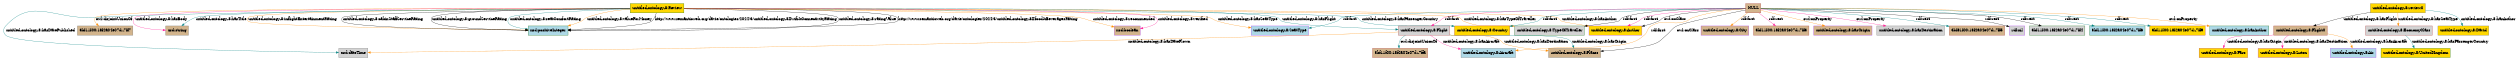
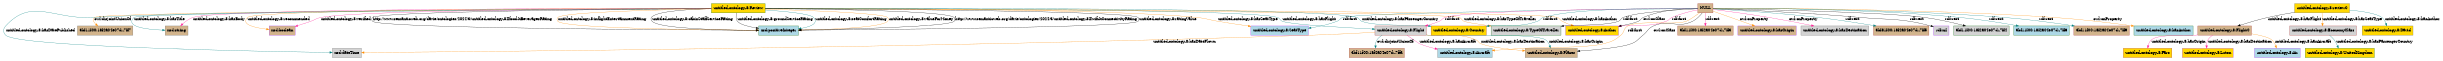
  digraph {
    rankdir=TB
    node [color=brown fillcolor=tan shape=rectangle style=filled]
    edge [color=darkorange]
    "untitled-ontology-8:Review" [color=darkgreen fillcolor=gold]
    "untitled-ontology-8:TypeOfTraveller" [color=darkgreen fillcolor=lightgrey]
    "untitled-ontology-8:Author" [color=purple fillcolor=gold]
    "untitled-ontology-8:SeatType" [color=purple fillcolor=lightblue]
    "untitled-ontology-8:Flight" [fillcolor=lightgrey]
    "untitled-ontology-8:Country" [fillcolor=gold]
    "3bf11f00:18f2a04e07d:-7ff7" [color=gray40]
    "xsd:string" [color=gray40]
    "xsd:positiveInteger" [color=darkgreen fillcolor=lightblue]
    "xsd:boolean" [color=purple]
    "xsd:dateTime" [color=gray40 fillcolor=lightgrey]
    "untitled-ontology-8:Aircraft" [color=gray40 fillcolor=lightblue]
    "untitled-ontology-8:Places" [color=gray40]
    "3bf11f00:18f2a04e07d:-7ffa"
    NULL
-   "untitled-ontology-8:City" [color=purple]
    "3bf11f00:18f2a04e07d:-7ff3"
    "untitled-ontology-8:hasOrigin" [color=purple]
    "untitled-ontology-8:hasDestination" [color=gray40 fillcolor=lightgrey]
    n20 [label="3bf81f00:18f2a04e07d:-7ff5"]
    "rdf:nil" [color=purple fillcolor=lightgrey]
    "3bf11f00:18f2a04e07d:-7ff4" [color=darkgreen fillcolor=lightgrey]
    "3bf11f00:18f2a04e07d:-7ff6" [color=darkgreen fillcolor=lightblue]
-   "3bf11f00:18f2a04e07d:-7ff9" [fillcolor=gold]
+   "3bf11f00:18f2a04e07d:-7ff9"
    "untitled-ontology-8:hasAuthor" [color=darkgreen fillcolor=lightblue]
    "untitled-ontology-8:Faro" [fillcolor=gold]
    "untitled-ontology-8:Flight0"
    "untitled-ontology-8:Luton" [color=purple fillcolor=gold]
    "untitled-ontology-8:Air" [color=purple fillcolor=lightblue]
    "untitled-ontology-8:review0" [color=gray40 fillcolor=gold]
    "untitled-ontology-8:EconomyClass" [fillcolor=lightgrey]
    "untitled-ontology-8:David" [color=gray40 fillcolor=gold]
    "untitled-ontology-8:UnitedKingdom" [color=darkgreen fillcolor=gold]
    "untitled-ontology-8:Review" -> "untitled-ontology-8:TypeOfTraveller" [label="untitled-ontology-8:hasTypeOfTraveller"]
    "untitled-ontology-8:Review" -> "untitled-ontology-8:Author" [label="untitled-ontology-8:hasAuthor"]
    "untitled-ontology-8:Review" -> "untitled-ontology-8:SeatType" [label="untitled-ontology-8:hasSeatType"]
    "untitled-ontology-8:Review" -> "untitled-ontology-8:Flight" [color=teal label="untitled-ontology-8:hasFlight"]
    "untitled-ontology-8:Review" -> "untitled-ontology-8:Country" [color=teal label="untitled-ontology-8:hasPassengerCountry"]
    "untitled-ontology-8:Review" -> "3bf11f00:18f2a04e07d:-7ff7" [label="owl:disjointUnionOf"]
    "untitled-ontology-8:Review" -> "xsd:string" [color=teal label="untitled-ontology-8:hasTitle"]
    "untitled-ontology-8:Review" -> "xsd:string" [color=deeppink label="untitled-ontology-8:hasBody"]
    "untitled-ontology-8:Review" -> "xsd:positiveInteger" [color=teal label="untitled-ontology-8:seatComfortRating"]
    "untitled-ontology-8:Review" -> "xsd:positiveInteger" [label="untitled-ontology-8:valueForMoney"]
    "untitled-ontology-8:Review" -> "xsd:positiveInteger" [color=black label="http://www.semanticweb.org/davie/ontologies/2024/3/untitled-ontology-8#wifi&ConnectivityRating"]
    "untitled-ontology-8:Review" -> "xsd:positiveInteger" [color=black label="untitled-ontology-8:ratingValue"]
    "untitled-ontology-8:Review" -> "xsd:positiveInteger" [color=black label="http://www.semanticweb.org/davie/ontologies/2024/3/untitled-ontology-8#food&BeveragesRating"]
    "untitled-ontology-8:Review" -> "xsd:positiveInteger" [label="untitled-ontology-8:inflightEntertainmentRating"]
    "untitled-ontology-8:Review" -> "xsd:positiveInteger" [color=black label="untitled-ontology-8:cabinStaffServiceRating"]
    "untitled-ontology-8:Review" -> "xsd:positiveInteger" [color=black label="untitled-ontology-8:groundServiceRating"]
    "untitled-ontology-8:Review" -> "xsd:boolean" [color=deeppink label="untitled-ontology-8:verified"]
    "untitled-ontology-8:Review" -> "xsd:boolean" [label="untitled-ontology-8:recommended"]
    "untitled-ontology-8:Review" -> "xsd:dateTime" [color=teal label="untitled-ontology-8:hasDatePublished"]
    "untitled-ontology-8:Flight" -> "xsd:dateTime" [label="untitled-ontology-8:hasDateFlown"]
    "untitled-ontology-8:Flight" -> "untitled-ontology-8:Aircraft" [color=deeppink label="untitled-ontology-8:hasAircraft"]
    "untitled-ontology-8:Flight" -> "untitled-ontology-8:Places" [color=teal label="untitled-ontology-8:hasOrigin"]
    "untitled-ontology-8:Flight" -> "untitled-ontology-8:Places" [label="untitled-ontology-8:hasDestination"]
    "untitled-ontology-8:Flight" -> "3bf11f00:18f2a04e07d:-7ffa" [color=teal label="owl:disjointUnionOf"]
    NULL -> "untitled-ontology-8:TypeOfTraveller" [color=black label="rdf:first"]
    NULL -> "untitled-ontology-8:Author" [color=deeppink label="rdf:first"]
    NULL -> "untitled-ontology-8:Author" [color=black label="owl:onClass"]
    NULL -> "untitled-ontology-8:SeatType" [color=teal label="rdf:first"]
    NULL -> "untitled-ontology-8:Flight" [color=deeppink label="rdf:first"]
    NULL -> "untitled-ontology-8:Country" [color=teal label="rdf:first"]
    NULL -> "untitled-ontology-8:Aircraft" [label="rdf:first"]
    NULL -> "untitled-ontology-8:Places" [color=black label="owl:onClass"]
-   NULL -> "untitled-ontology-8:City" [label="rdf:first"]
    NULL -> "3bf11f00:18f2a04e07d:-7ff3" [color=deeppink label="rdf:rest"]
    NULL -> "untitled-ontology-8:hasOrigin" [label="owl:onProperty"]
    NULL -> "untitled-ontology-8:hasDestination" [color=deeppink label="owl:onProperty"]
    NULL -> n20 [color=teal label="rdf:rest"]
    NULL -> "rdf:nil" [color=black label="rdf:rest"]
    NULL -> "3bf11f00:18f2a04e07d:-7ff4" [color=black label="rdf:rest"]
    NULL -> "3bf11f00:18f2a04e07d:-7ff6" [color=teal label="rdf:rest"]
    NULL -> "3bf11f00:18f2a04e07d:-7ff9" [color=teal label="rdf:rest"]
    NULL -> "untitled-ontology-8:hasAuthor" [label="owl:onProperty"]
    "untitled-ontology-8:Flight0" -> "untitled-ontology-8:Faro" [color=deeppink label="untitled-ontology-8:hasOrigin"]
    "untitled-ontology-8:Flight0" -> "untitled-ontology-8:Luton" [color=deeppink label="untitled-ontology-8:hasDestination"]
    "untitled-ontology-8:Flight0" -> "untitled-ontology-8:Air" [label="untitled-ontology-8:hasAircraft"]
    "untitled-ontology-8:review0" -> "untitled-ontology-8:Flight0" [color=black label="untitled-ontology-8:hasFlight"]
    "untitled-ontology-8:review0" -> "untitled-ontology-8:EconomyClass" [label="untitled-ontology-8:hasSeatType"]
    "untitled-ontology-8:review0" -> "untitled-ontology-8:David" [color=teal label="untitled-ontology-8:hasAuthor"]
    "untitled-ontology-8:EconomyClass" -> "untitled-ontology-8:UnitedKingdom" [color=teal label="untitled-ontology-8:hasPassengerCountry"]
  }
